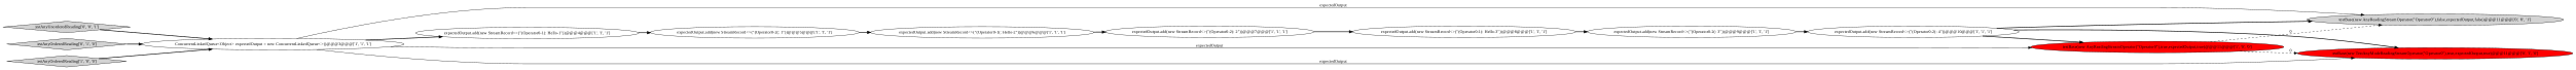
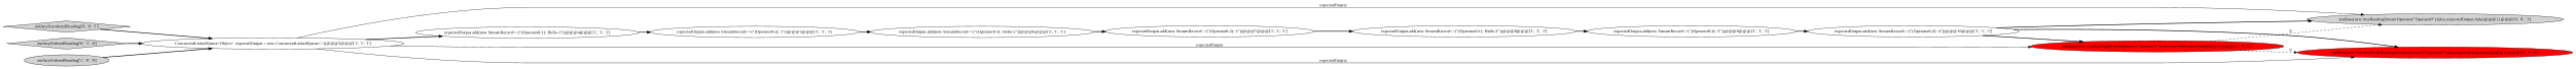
  digraph {
    rankdir=LR
    fontname="Liberation Serif"
    node [fillcolor=white shape=ellipse style=filled fontname="Liberation Serif"]
    edge [style=bold fontname="Liberation Serif"]
    n1 [label="expectedOutput.add(new StreamRecord<>(\"(Operator0-2(: 1\"))@@@5@@@['1', '1', '1']"]
    n2 [label="expectedOutput.add(new StreamRecord<>(\"(Operator0-1(: Hello-2\"))@@@6@@@['1', '1', '1']"]
    n3 [fillcolor=red label="testBase(new AnyReadingStreamOperator(\"Operator0\"),true,expectedOutput,true)@@@11@@@['1', '0', '0']"]
    n4 [fillcolor=lightgray label="testBase(new AnyReadingStreamOperator(\"Operator0\"),false,expectedOutput,false)@@@11@@@['0', '0', '1']"]
    n5 [fillcolor=red label="testBase(new TestAnyModeReadingStreamOperator(\"Operator0\"),true,expectedOutput,true)@@@11@@@['0', '1', '0']"]
    n6 [fillcolor=lightgray label="testAnyUnorderedReading['0', '0', '1']" shape=diamond]
    n7 [label="ConcurrentLinkedQueue<Object> expectedOutput = new ConcurrentLinkedQueue<>()@@@3@@@['1', '1', '1']"]
    n8 [label="expectedOutput.add(new StreamRecord<>(\"(Operator0-2(: 2\"))@@@7@@@['1', '1', '1']"]
    n9 [label="expectedOutput.add(new StreamRecord<>(\"(Operator0-1(: Hello-3\"))@@@8@@@['1', '1', '1']"]
    n10 [label="expectedOutput.add(new StreamRecord<>(\"(Operator0-1(: Hello-1\"))@@@4@@@['1', '1', '1']"]
    n11 [fillcolor=lightgray label="testAnyOrderedReading['0', '1', '0']" shape=diamond]
    n12 [label="expectedOutput.add(new StreamRecord<>(\"(Operator0-2(: 4\"))@@@10@@@['1', '1', '1']"]
    n13 [label="expectedOutput.add(new StreamRecord<>(\"(Operator0-2(: 3\"))@@@9@@@['1', '1', '1']"]
-   n14 [fillcolor=lightgray label="testAnyOrderedReading['1', '0', '0']" shape=diamond]
+   n14 [fillcolor=lightgray label="testAnyOrderedReading['1', '0', '0']"]
    n1 -> n2
    n2 -> n8
    n3 -> n4 [label=0 style=dashed]
    n3 -> n5 [label=0 style=dashed]
    n6 -> n7
    n7 -> n3 [label=expectedOutput style=solid]
    n7 -> n4 [label=expectedOutput style=solid]
    n7 -> n5 [label=expectedOutput style=solid]
    n7 -> n10
    n8 -> n9
    n9 -> n13
    n10 -> n1
    n11 -> n7
    n12 -> n3
    n12 -> n4
    n12 -> n5
    n13 -> n12
    n14 -> n7
  }
